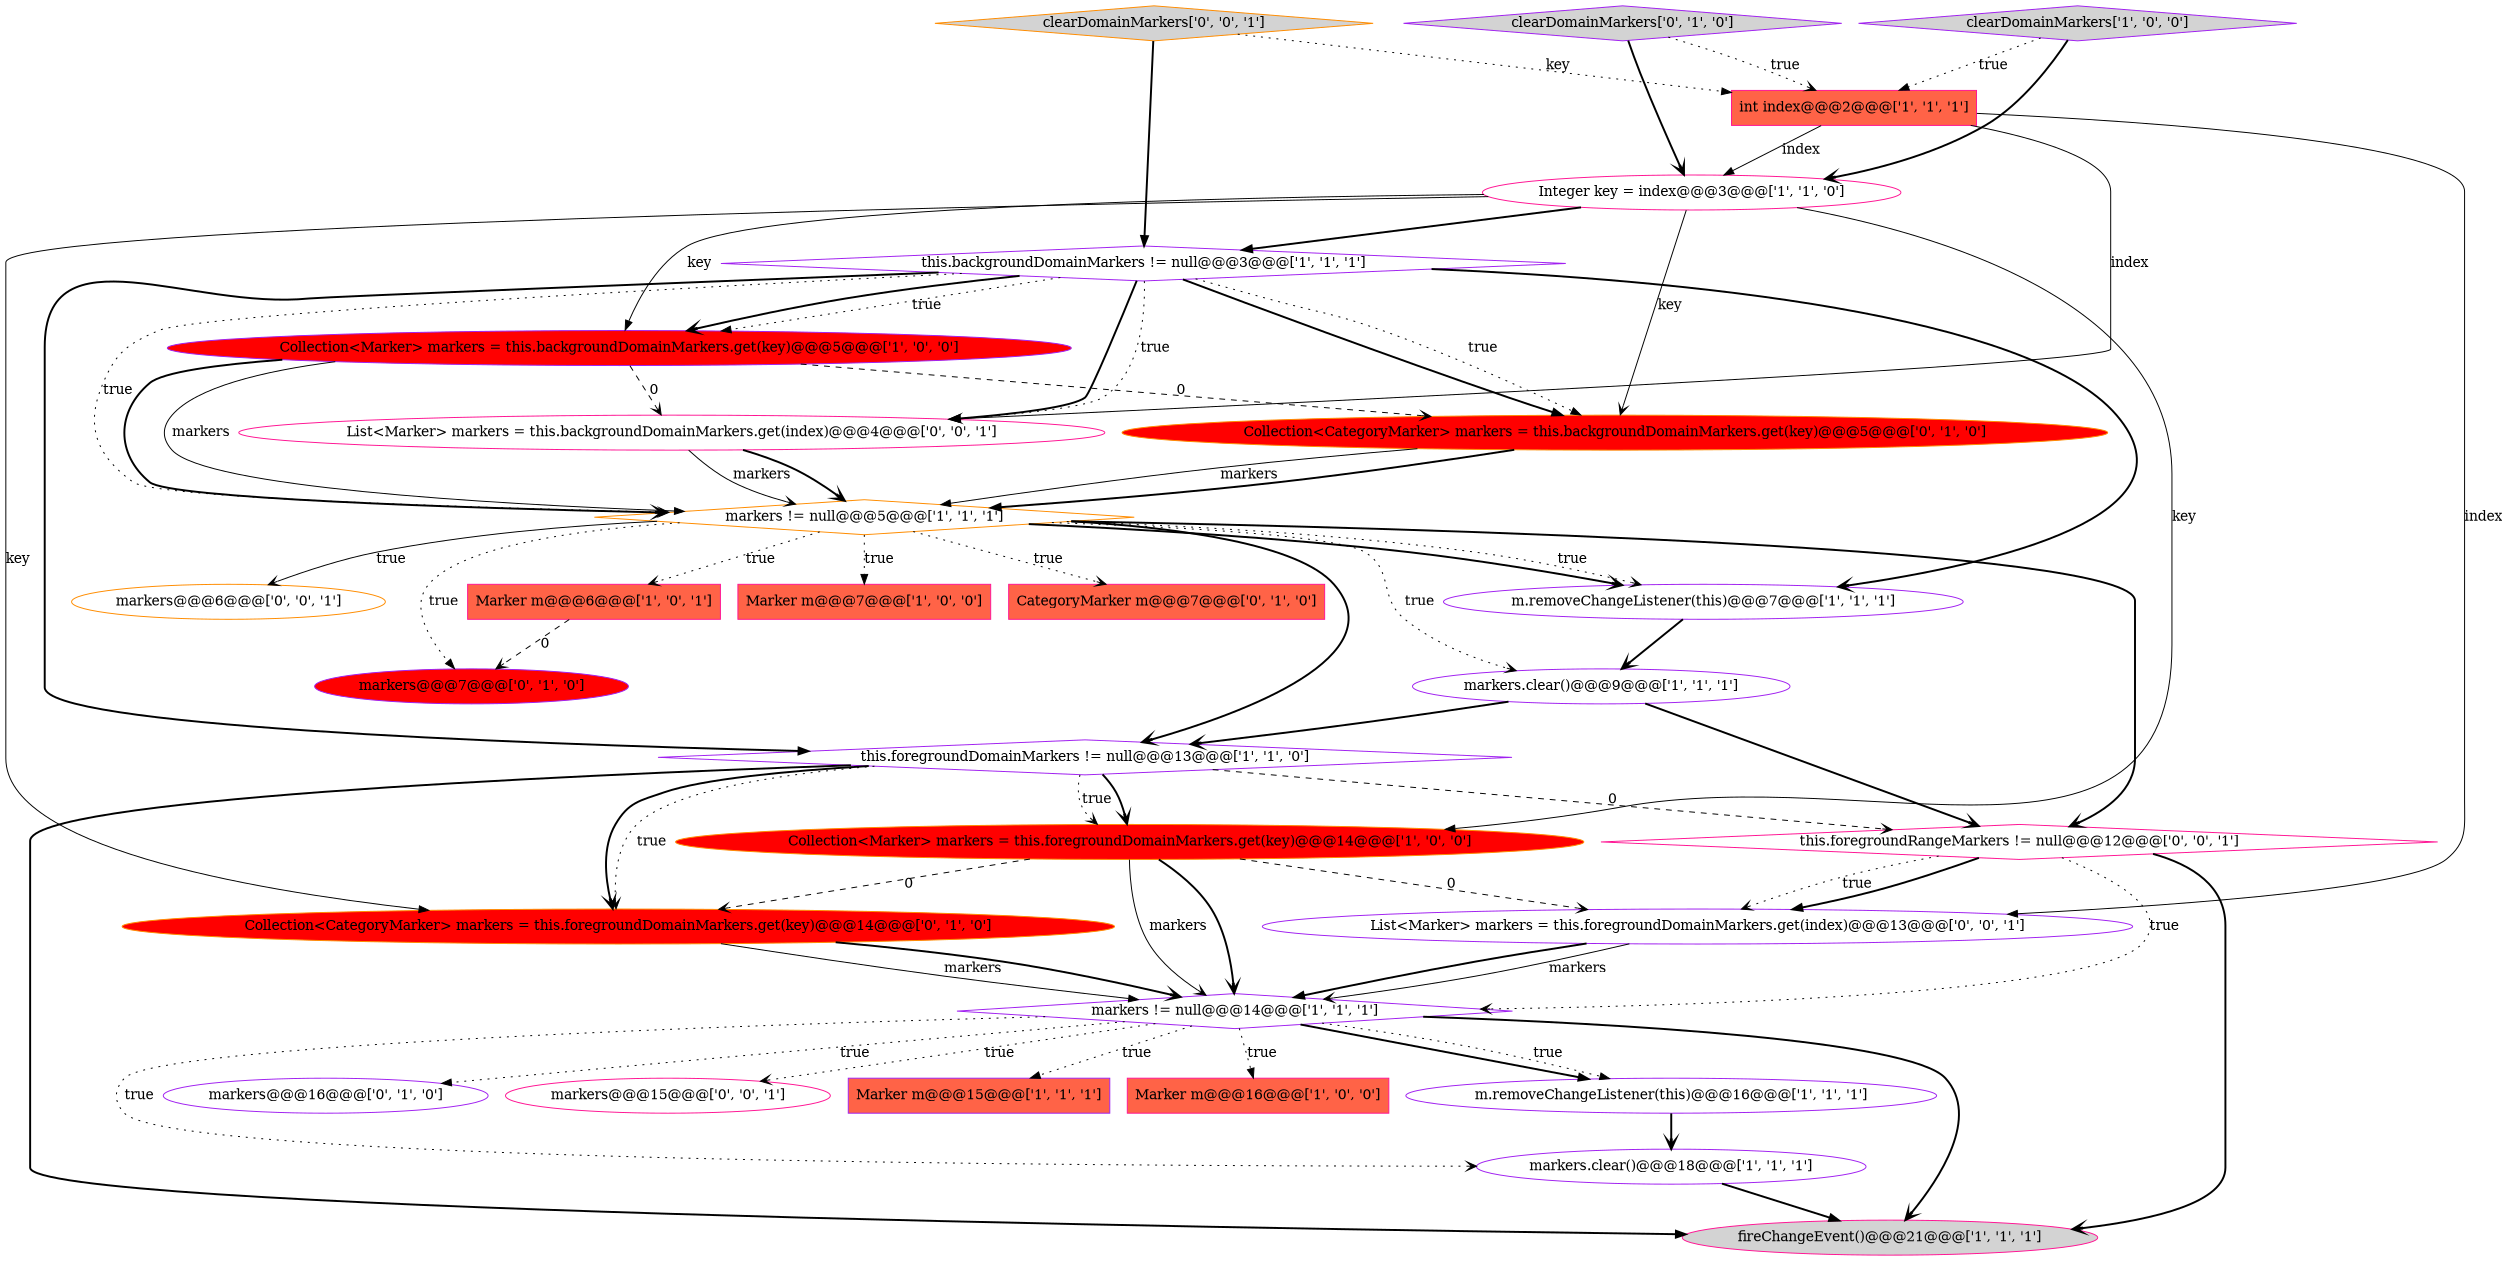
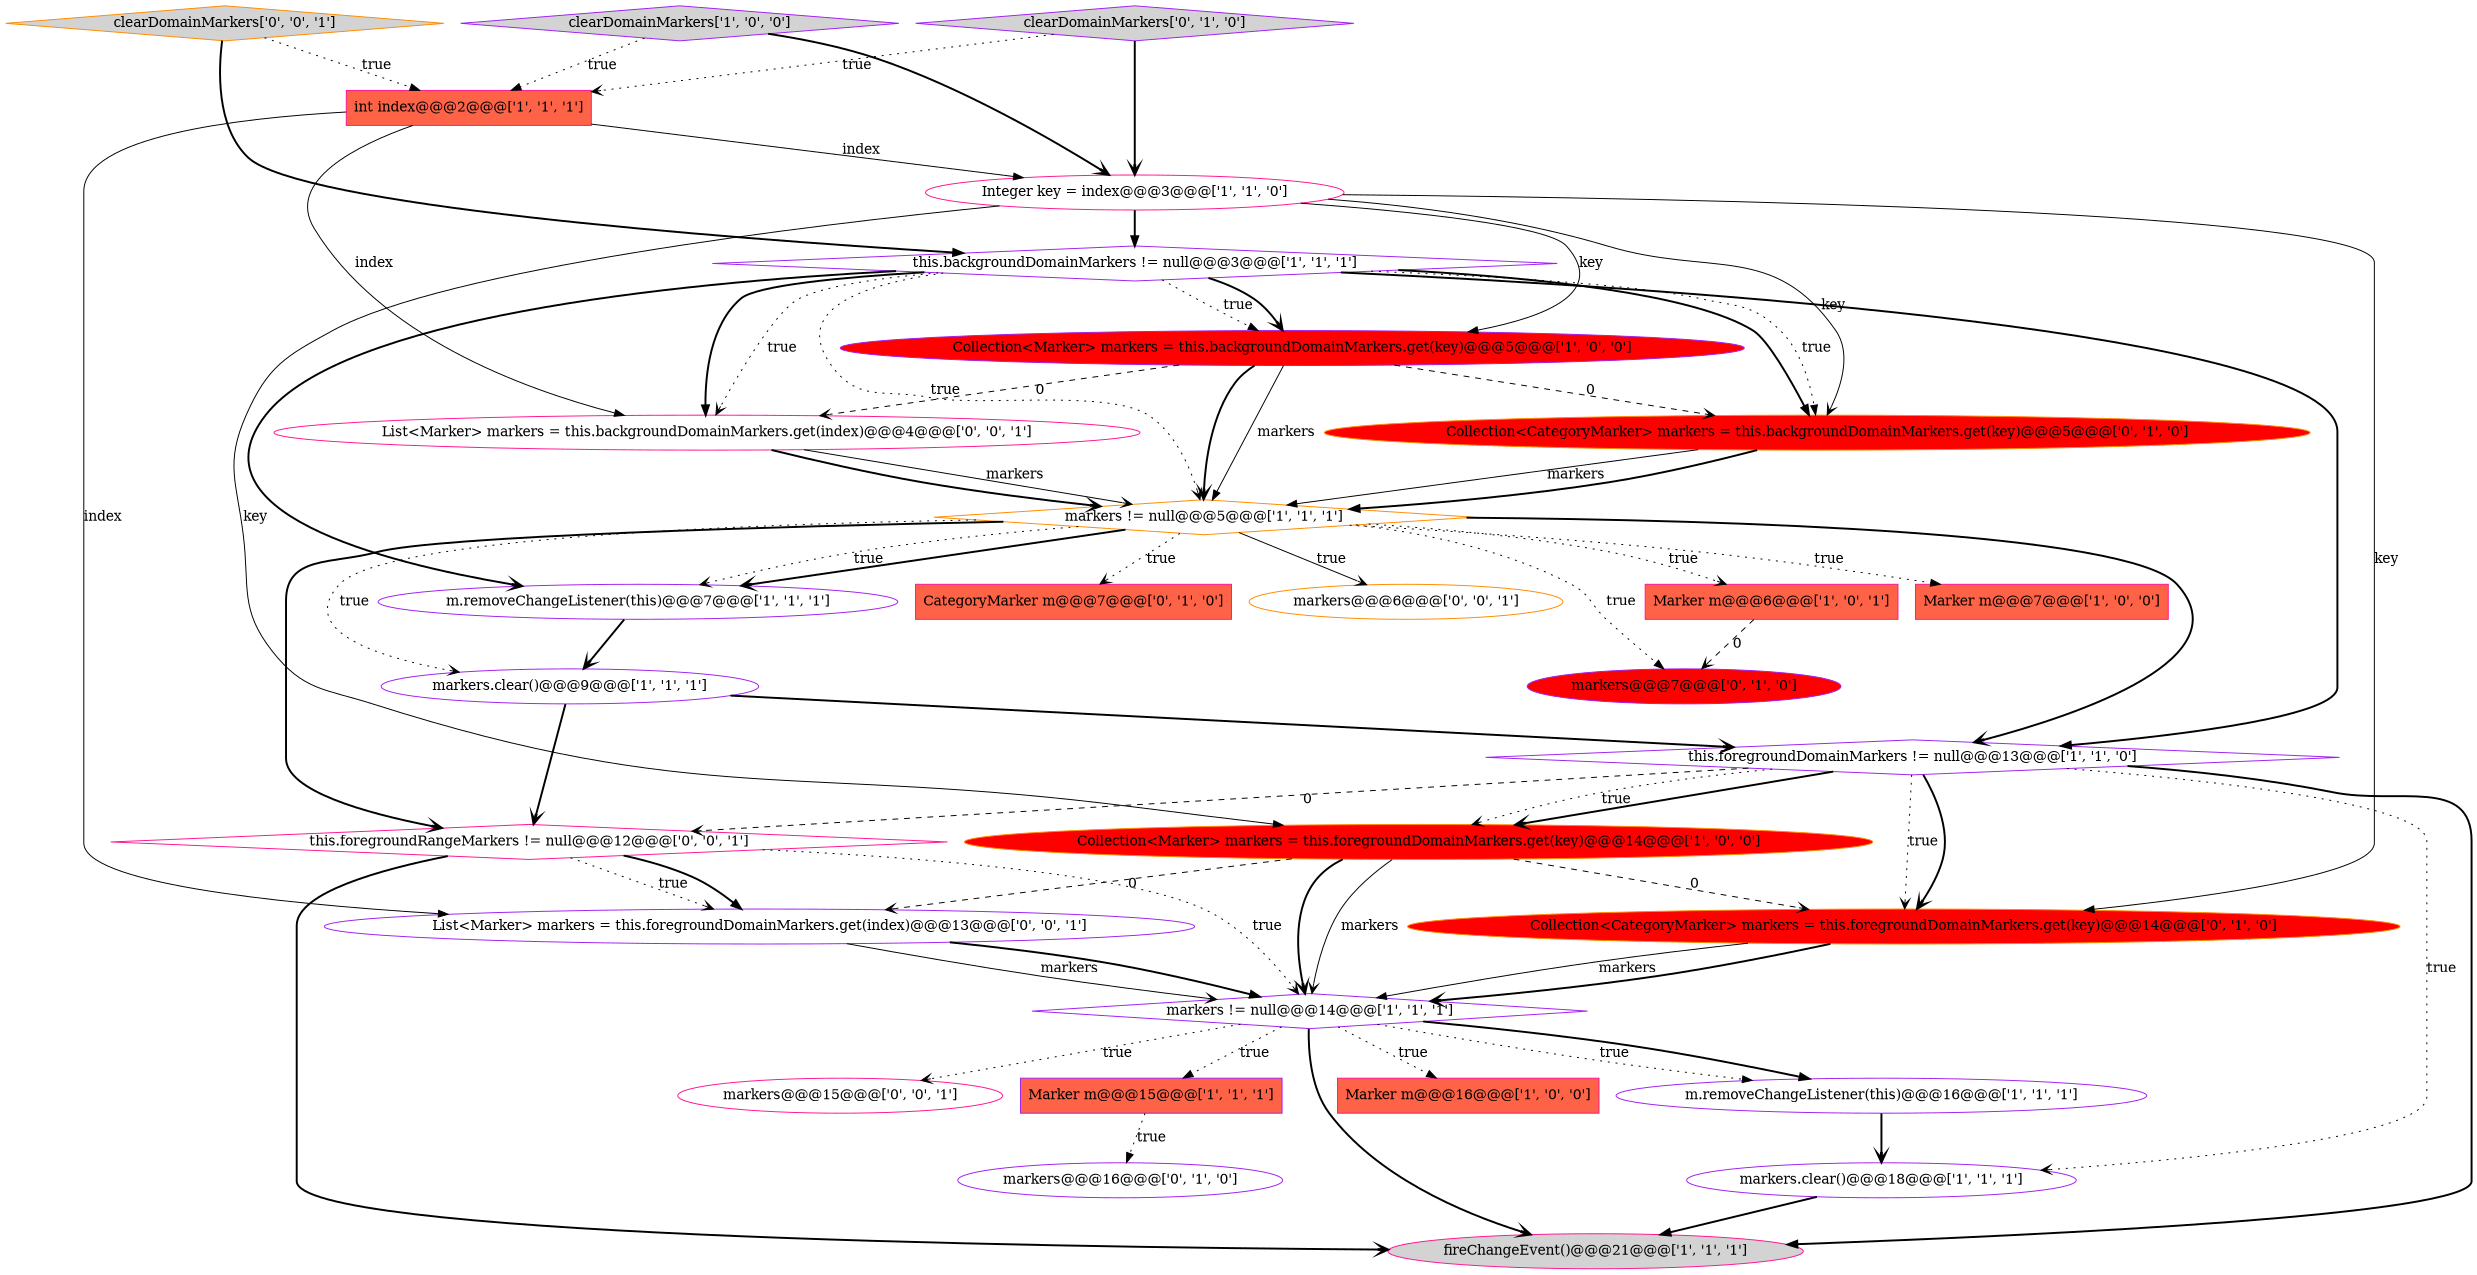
  digraph {
    node [color=purple fillcolor=white shape=ellipse style=filled]
    edge [arrowhead=vee style=bold]
    n1 [color=deeppink label="Integer key = index@@@3@@@['1', '1', '0']"]
    n2 [color=darkorange fillcolor=red label="Collection<CategoryMarker> markers = this.backgroundDomainMarkers.get(key)@@@5@@@['0', '1', '0']"]
    n3 [fillcolor=red label="Collection<Marker> markers = this.backgroundDomainMarkers.get(key)@@@5@@@['1', '0', '0']"]
    n4 [color=darkorange fillcolor=red label="Collection<CategoryMarker> markers = this.foregroundDomainMarkers.get(key)@@@14@@@['0', '1', '0']"]
    n5 [color=darkorange fillcolor=red label="Collection<Marker> markers = this.foregroundDomainMarkers.get(key)@@@14@@@['1', '0', '0']"]
    n6 [label="this.backgroundDomainMarkers != null@@@3@@@['1', '1', '1']" shape=diamond]
    n7 [color=darkorange label="markers != null@@@5@@@['1', '1', '1']" shape=diamond]
    n8 [color=deeppink label="List<Marker> markers = this.backgroundDomainMarkers.get(index)@@@4@@@['0', '0', '1']"]
    n9 [label="markers != null@@@14@@@['1', '1', '1']" shape=diamond]
    n10 [label="List<Marker> markers = this.foregroundDomainMarkers.get(index)@@@13@@@['0', '0', '1']"]
    n11 [label="this.foregroundDomainMarkers != null@@@13@@@['1', '1', '0']" shape=diamond]
    n12 [label="m.removeChangeListener(this)@@@7@@@['1', '1', '1']"]
    n13 [color=darkorange label="markers@@@6@@@['0', '0', '1']"]
    n14 [label="markers.clear()@@@9@@@['1', '1', '1']"]
    n15 [color=deeppink label="this.foregroundRangeMarkers != null@@@12@@@['0', '0', '1']" shape=diamond]
    n16 [color=deeppink fillcolor=tomato label="Marker m@@@6@@@['1', '0', '1']" shape=box]
    n17 [color=deeppink fillcolor=tomato label="Marker m@@@7@@@['1', '0', '0']" shape=box]
    n18 [fillcolor=red label="markers@@@7@@@['0', '1', '0']"]
    n19 [color=deeppink fillcolor=tomato label="CategoryMarker m@@@7@@@['0', '1', '0']" shape=box]
    n20 [color=deeppink fillcolor=tomato label="Marker m@@@16@@@['1', '0', '0']" shape=box]
    n21 [color=deeppink fillcolor=lightgray label="fireChangeEvent()@@@21@@@['1', '1', '1']"]
    n22 [label="markers.clear()@@@18@@@['1', '1', '1']"]
    n23 [label="markers@@@16@@@['0', '1', '0']"]
    n24 [label="m.removeChangeListener(this)@@@16@@@['1', '1', '1']"]
    n25 [color=deeppink label="markers@@@15@@@['0', '0', '1']"]
    n26 [fillcolor=tomato label="Marker m@@@15@@@['1', '1', '1']" shape=box]
    n27 [color=deeppink fillcolor=tomato label="int index@@@2@@@['1', '1', '1']" shape=box]
    n28 [color=darkorange fillcolor=lightgray label="clearDomainMarkers['0', '0', '1']" shape=diamond]
    n29 [fillcolor=lightgray label="clearDomainMarkers['0', '1', '0']" shape=diamond]
    n30 [fillcolor=lightgray label="clearDomainMarkers['1', '0', '0']" shape=diamond]
    n1 -> n2 [label=key style=solid]
    n1 -> n3 [arrowhead=normal label=key style=solid]
    n1 -> n4 [arrowhead=normal label=key style=solid]
    n1 -> n5 [arrowhead=normal label=key style=solid]
    n1 -> n6 [arrowhead=normal]
    n2 -> n7 [arrowhead=normal label=markers style=solid]
    n2 -> n7 [arrowhead=normal]
    n3 -> n2 [label=0 style=dashed]
    n3 -> n7
    n3 -> n7 [arrowhead=normal label=markers style=solid]
    n3 -> n8 [label=0 style=dashed]
    n4 -> n9 [arrowhead=normal label=markers style=solid]
    n4 -> n9
    n5 -> n4 [label=0 style=dashed]
    n5 -> n9
    n5 -> n9 [label=markers style=solid]
    n5 -> n10 [label=0 style=dashed]
    n6 -> n2 [arrowhead=normal]
    n6 -> n2 [arrowhead=normal label=true style=dotted]
    n6 -> n3 [arrowhead=normal label=true style=dotted]
    n6 -> n3
    n6 -> n7 [label=true style=dotted]
    n6 -> n8 [arrowhead=normal]
    n6 -> n8 [label=true style=dotted]
    n6 -> n11 [arrowhead=normal]
    n6 -> n12
    n7 -> n11
    n7 -> n12
    n7 -> n12 [label=true style=dotted]
    n7 -> n13 [label=true style=solid]
    n7 -> n14 [label=true style=dotted]
    n7 -> n15
    n7 -> n16 [label=true style=dotted]
    n7 -> n17 [arrowhead=normal label=true style=dotted]
    n7 -> n18 [arrowhead=normal label=true style=dotted]
    n7 -> n19 [label=true style=dotted]
    n8 -> n7 [label=markers style=solid]
    n8 -> n7
    n9 -> n20 [arrowhead=normal label=true style=dotted]
    n9 -> n21
-   n9 -> n22 [label=true style=dotted]
-   n9 -> n23 [arrowhead=normal label=true style=dotted]
+   n11 -> n22 [label=true style=dotted]
+   n26 -> n23 [arrowhead=normal label=true style=dotted]
    n9 -> n24 [arrowhead=normal]
    n9 -> n24 [arrowhead=normal label=true style=dotted]
    n9 -> n25 [label=true style=dotted]
    n9 -> n26 [arrowhead=normal label=true style=dotted]
    n10 -> n9 [label=markers style=solid]
    n10 -> n9 [arrowhead=normal]
    n11 -> n4 [label=true style=dotted]
    n11 -> n4
    n11 -> n5
    n11 -> n5 [label=true style=dotted]
    n11 -> n15 [label=0 style=dashed]
    n11 -> n21 [arrowhead=normal]
    n12 -> n14
    n14 -> n11
    n14 -> n15
    n15 -> n9 [label=true style=dotted]
    n15 -> n10 [label=true style=dotted]
    n15 -> n10 [arrowhead=normal]
    n15 -> n21
    n16 -> n18 [label=0 style=dashed]
    n22 -> n21 [arrowhead=normal]
    n24 -> n22
    n27 -> n1 [arrowhead=normal label=index style=solid]
    n27 -> n8 [arrowhead=normal label=index style=solid]
    n27 -> n10 [arrowhead=normal label=index style=solid]
    n28 -> n6 [arrowhead=normal]
-   n28 -> n27 [arrowhead=normal label=key style=dotted]
+   n28 -> n27 [arrowhead=normal label=true style=dotted]
    n29 -> n1
    n29 -> n27 [label=true style=dotted]
    n30 -> n1
    n30 -> n27 [arrowhead=normal label=true style=dotted]
  }
